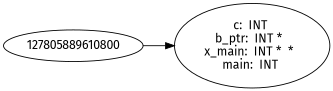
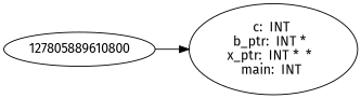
  digraph {
    rankdir=LR
    fontname="Fira Sans"
    node [fontname="Fira Sans"]
-   n1 [label="c:  INT \nb_ptr:  INT *  \nx_main:  INT *  *  \nmain:  INT "]
+   n1 [label="c:  INT \nb_ptr:  INT *  \nx_ptr:  INT *  *  \nmain:  INT "]
    127805889610800
    127805889610800 -> n1 [fontname="Fira Sans"]
  }
